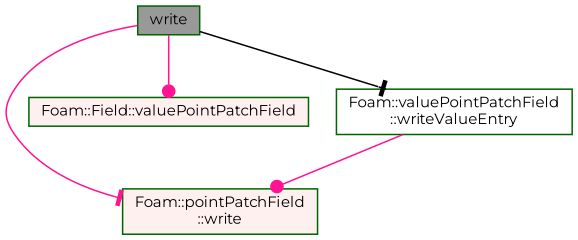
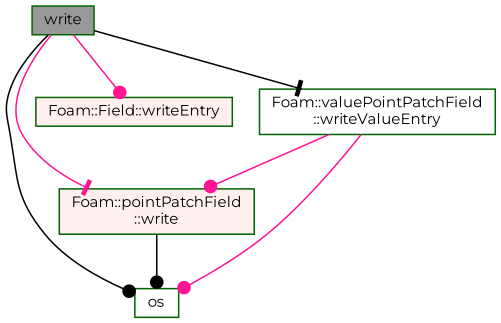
  digraph {
    fontname=Montserrat
    rankdir=TB
    node [color=darkgreen fillcolor=white fontname=Montserrat fontsize=10 shape=box style=filled]
    edge [arrowhead=dot color=deeppink fontname=Montserrat fontsize=10 labelfontname=Helvetica labelfontsize=10 style=solid]
    n1 [fillcolor=grey60 fontcolor=black height=0.2 label=write width=0.4]
+   n2 [height=0.2 label=os width=0.4]
    n3 [fillcolor="#FFF0F0" height=0.2 label="Foam::pointPatchField\l::write" width=0.4]
-   n4 [fillcolor="#FFF0F0" height=0.2 label="Foam::Field::valuePointPatchField" width=0.4]
+   n4 [fillcolor="#FFF0F0" height=0.2 label="Foam::Field::writeEntry" width=0.4]
    n5 [height=0.2 label="Foam::valuePointPatchField\l::writeValueEntry" width=0.4]
+   n1 -> n2 [color=black]
    n1 -> n3 [arrowhead=tee]
    n1 -> n4
    n1 -> n5 [arrowhead=tee color=black]
+   n3 -> n2 [color=black]
+   n5 -> n2
    n5 -> n3
  }
